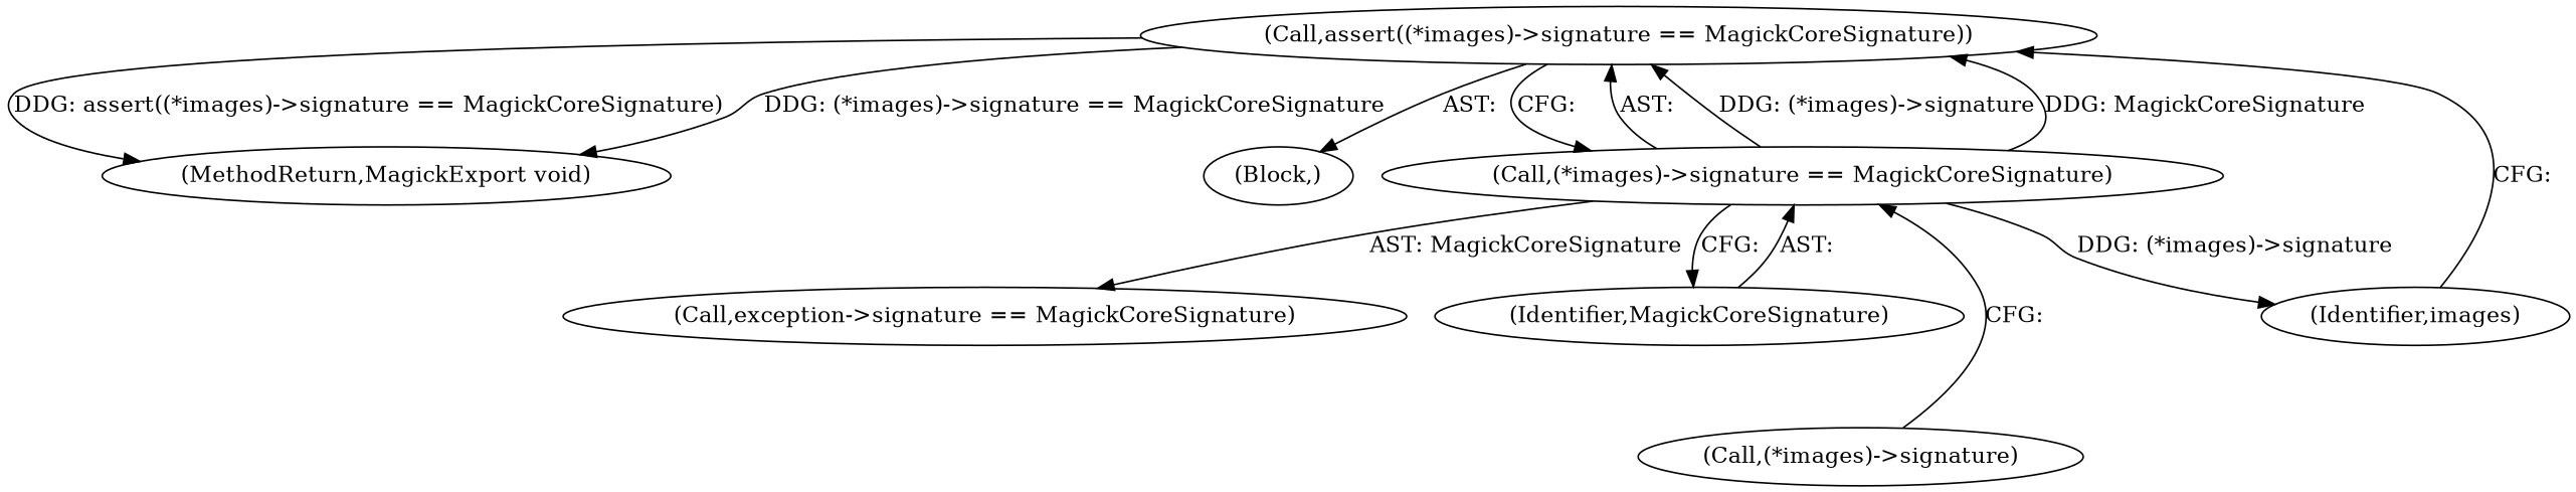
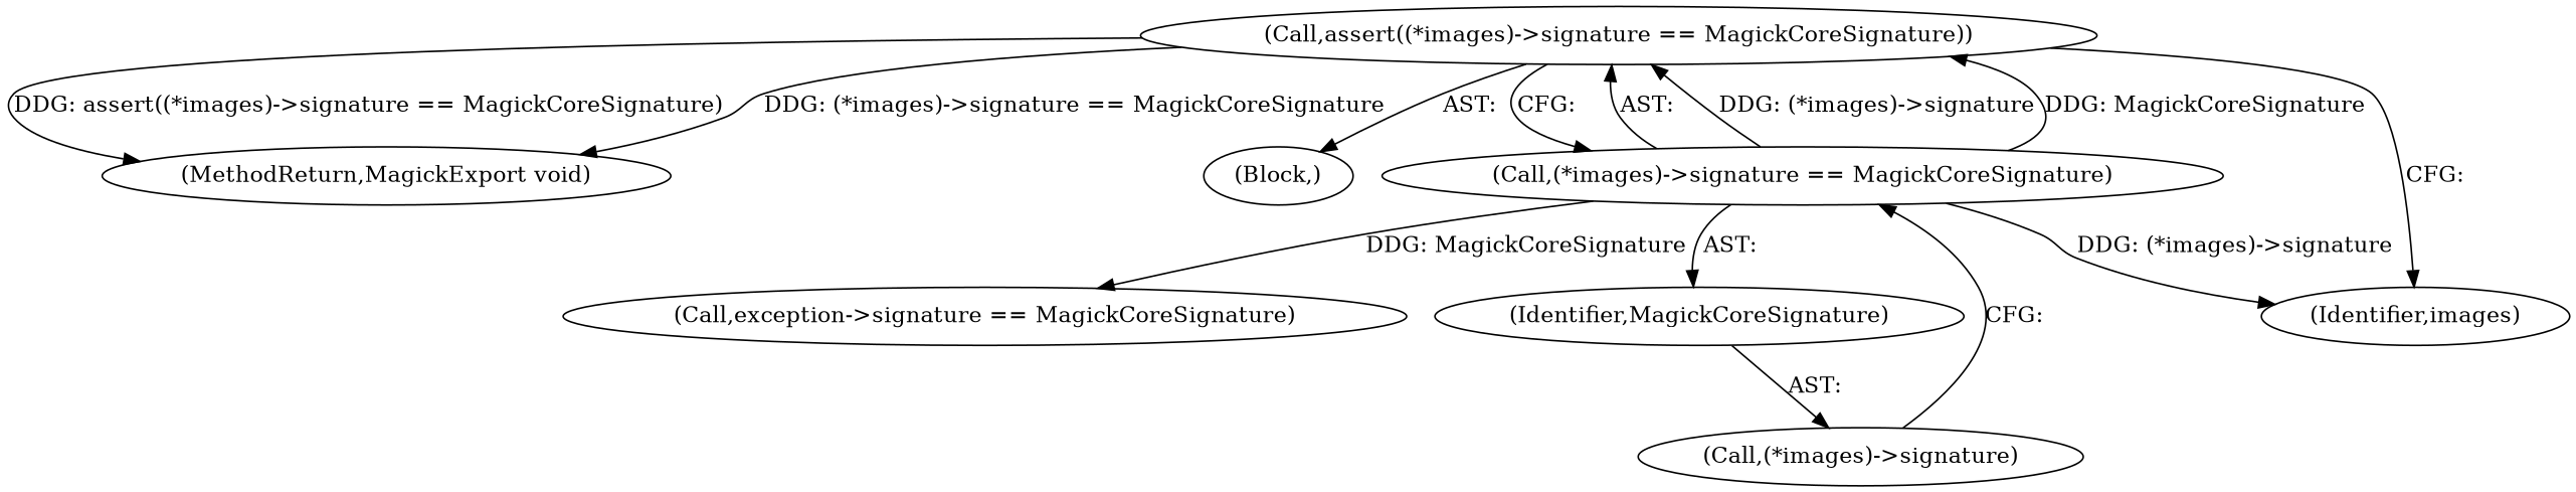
  digraph {
    n1 [label="(Call,assert((*images)->signature == MagickCoreSignature))"]
    n2 [label="(Call,(*images)->signature == MagickCoreSignature)"]
    n3 [label="(MethodReturn,MagickExport void)"]
    n4 [label="(Block,)"]
    n5 [label="(Call,exception->signature == MagickCoreSignature)"]
    n6 [label="(Identifier,MagickCoreSignature)"]
    n7 [label="(Identifier,images)"]
    n8 [label="(Call,(*images)->signature)"]
    n1 -> n2 [label="CFG: "]
    n1 -> n3 [label="DDG: assert((*images)->signature == MagickCoreSignature)"]
    n1 -> n3 [label="DDG: (*images)->signature == MagickCoreSignature"]
    n1 -> n4 [label="AST: "]
    n2 -> n1 [label="AST: "]
    n2 -> n1 [label="DDG: (*images)->signature"]
    n2 -> n1 [label="DDG: MagickCoreSignature"]
-   n2 -> n5 [label="AST: MagickCoreSignature"]
-   n2 -> n6 [label="CFG: "]
+   n2 -> n5 [label="DDG: MagickCoreSignature"]
+   n2 -> n6 [label="AST: "]
    n2 -> n7 [label="DDG: (*images)->signature"]
-   n6 -> n2 [label="AST: "]
-   n7 -> n1 [label="CFG: "]
+   n6 -> n8 [label="AST: "]
+   n1 -> n7 [label="CFG: "]
    n8 -> n2 [label="CFG: "]
  }
